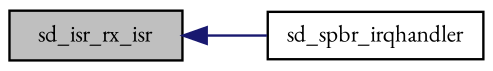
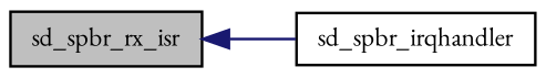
  digraph {
    rankdir=LR
    fontname="EB Garamond"
    node [color=black fontname="EB Garamond" fontsize=10 shape=record style=filled]
-   n1 [fillcolor=grey75 fontcolor=black height=0.2 label=sd_isr_rx_isr width=0.4]
+   n1 [fillcolor=grey75 fontcolor=black height=0.2 label=sd_spbr_rx_isr width=0.4]
    n2 [fillcolor=white height=0.2 label=sd_spbr_irqhandler width=0.4]
    n1 -> n2 [color=midnightblue dir=back fontname="EB Garamond" fontsize=10 labelfontname=Helvetica labelfontsize=10 style=solid]
  }
